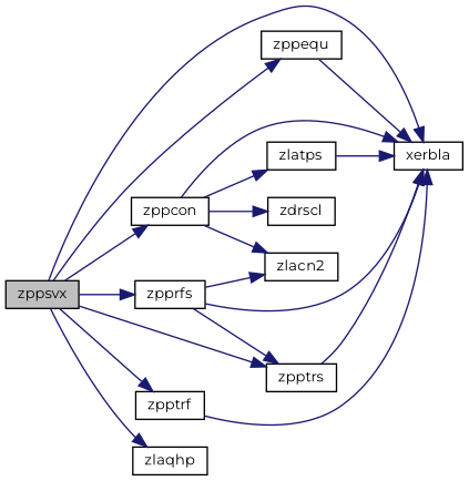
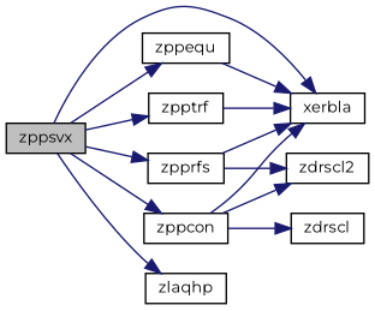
  digraph {
    fontname=Montserrat
    rankdir=LR
    node [color=black fillcolor=white fontname=Montserrat fontsize=10 shape=record style=filled]
    edge [color=midnightblue fontname=Montserrat fontsize=10 labelfontname=Helvetica labelfontsize=10 style=solid]
    n1 [fillcolor=grey75 fontcolor=black height=0.2 label=zppsvx width=0.4]
    n2 [height=0.2 label=xerbla width=0.4]
    n3 [height=0.2 label=zlaqhp width=0.4]
    n4 [height=0.2 label=zppcon width=0.4]
    n5 [height=0.2 label=zppequ width=0.4]
    n6 [height=0.2 label=zpprfs width=0.4]
-   n7 [height=0.2 label=zpptrs width=0.4]
    n8 [height=0.2 label=zpptrf width=0.4]
    n9 [height=0.2 label=zdrscl width=0.4]
-   n10 [height=0.2 label=zlacn2 width=0.4]
-   n11 [height=0.2 label=zlatps width=0.4]
+   n10 [height=0.2 label=zdrscl2 width=0.4]
    n1 -> n2
    n1 -> n3
    n1 -> n4
    n1 -> n5
    n1 -> n6
-   n1 -> n7
    n1 -> n8
    n4 -> n2
    n4 -> n9
    n4 -> n10
-   n4 -> n11
    n5 -> n2
    n6 -> n2
-   n6 -> n7
    n6 -> n10
-   n7 -> n2
    n8 -> n2
-   n11 -> n2
  }
